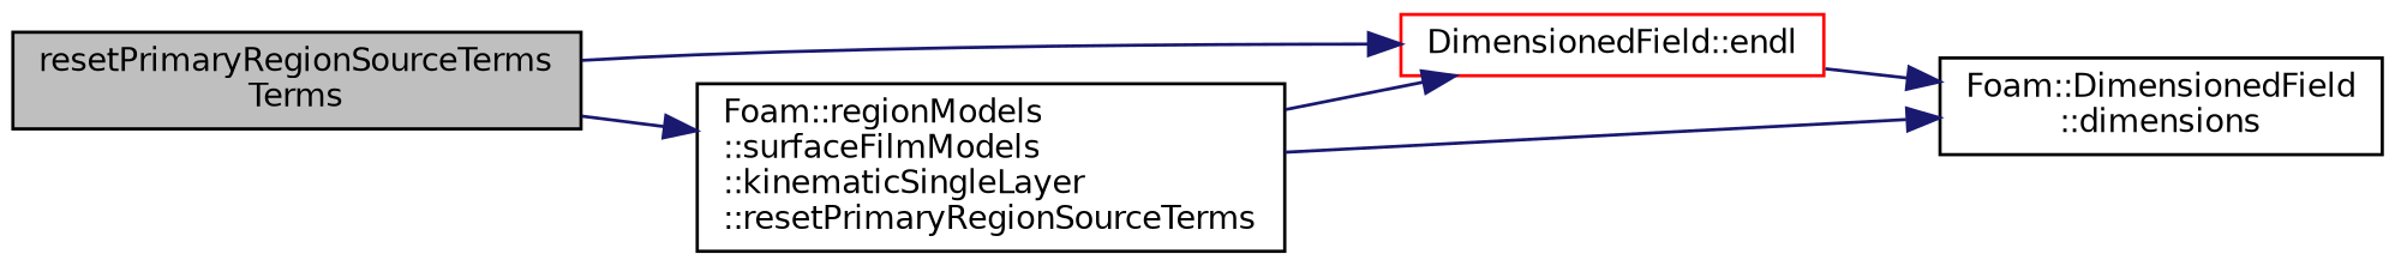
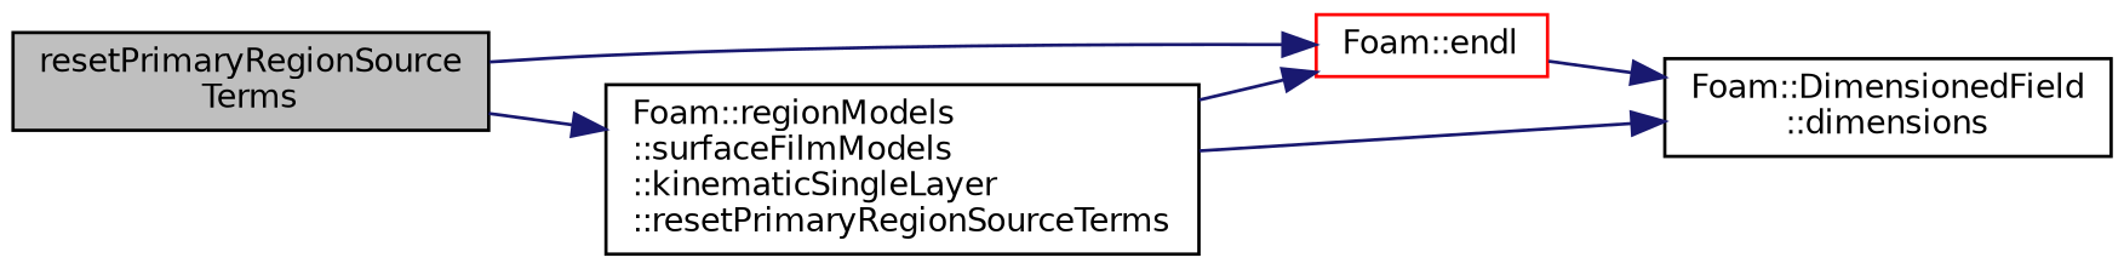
  digraph {
    rankdir=LR
    node [color=black fontname=Helvetica fontsize=10 shape=record]
    edge [color=midnightblue fontname=Helvetica fontsize=10 labelfontname=Helvetica labelfontsize=10 style=solid]
-   n1 [fillcolor=grey75 fontcolor=black height=0.2 label="resetPrimaryRegionSourceTerms\lTerms" style=filled width=0.4]
-   n2 [color=red height=0.2 label="DimensionedField::endl" width=0.4]
+   n1 [fillcolor=grey75 fontcolor=black height=0.2 label="resetPrimaryRegionSource\lTerms" style=filled width=0.4]
+   n2 [color=red height=0.2 label="Foam::endl" width=0.4]
    n3 [height=0.2 label="Foam::regionModels\l::surfaceFilmModels\l::kinematicSingleLayer\l::resetPrimaryRegionSourceTerms" width=0.4]
    n4 [height=0.2 label="Foam::DimensionedField\l::dimensions" width=0.4]
    n1 -> n2
    n1 -> n3
    n2 -> n4
    n3 -> n2
    n3 -> n4
  }
